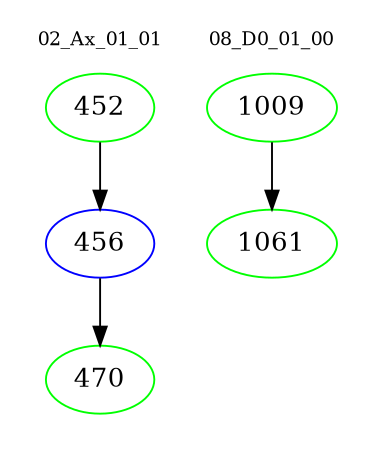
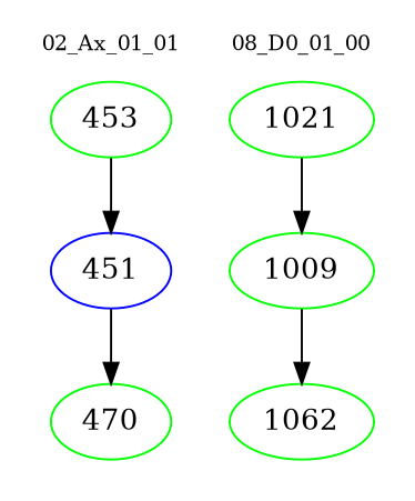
  digraph {
    node [color=green]
    edge [color=black]
-   n1 [label=452]
-   n2 [color=blue label=456]
+   n1 [label=453]
+   n2 [color=blue label=451]
    n3 [label=470]
+   n4 [label=1021]
    n5 [label=1009]
-   n6 [label=1061]
+   n6 [label=1062]
    subgraph cluster_1 {
      color=white
      fontsize=10
      label="02_Ax_01_01"
      n1
      n2
      n3
    }
    subgraph cluster_2 {
      color=white
      fontsize=10
      label="08_D0_01_00"
+     n4
      n5
      n6
    }
    n1 -> n2
    n2 -> n3
+   n4 -> n5
    n5 -> n6
  }
